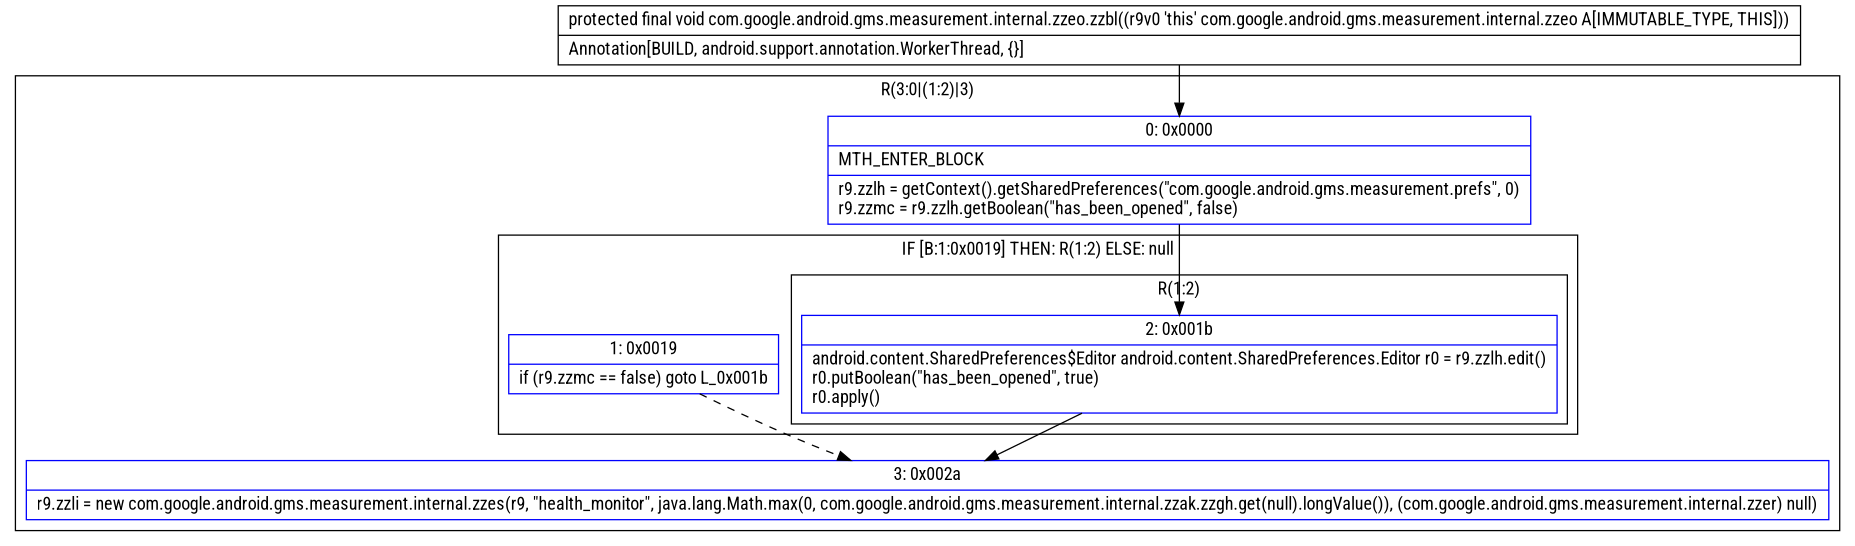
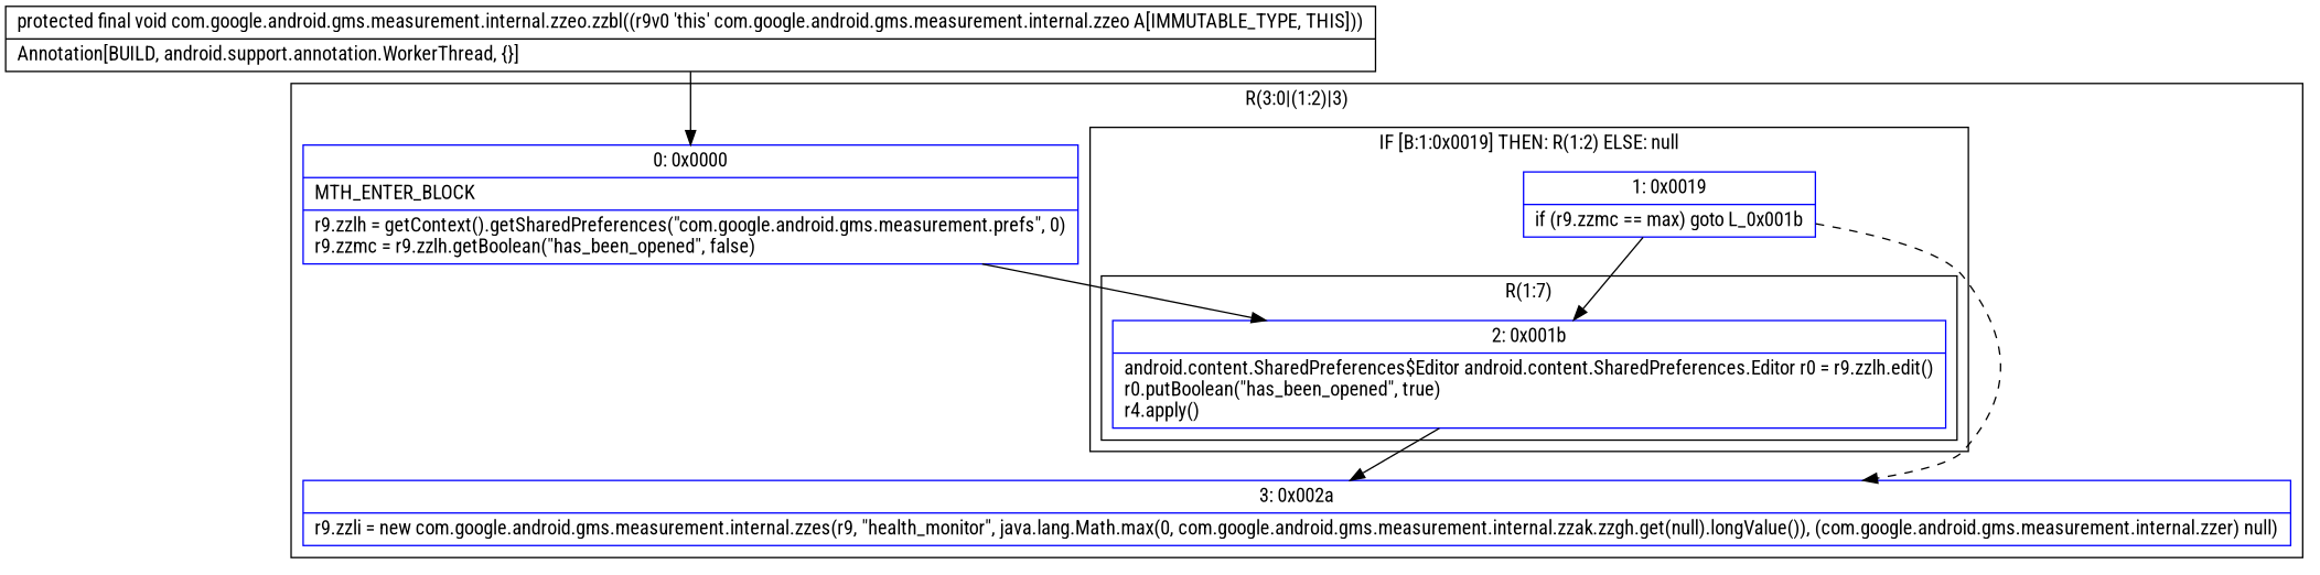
  digraph {
    fontname="Roboto Condensed"
    node [color=blue fontname="Roboto Condensed" shape=record]
    edge [fontname="Roboto Condensed"]
-   n1 [label="{2\:\ 0x001b|android.content.SharedPreferences$Editor android.content.SharedPreferences.Editor r0 = r9.zzlh.edit()\lr0.putBoolean(\"has_been_opened\", true)\lr0.apply()\l}"]
-   n2 [label="{1\:\ 0x0019|if (r9.zzmc == false) goto L_0x001b\l}"]
+   n1 [label="{2\:\ 0x001b|android.content.SharedPreferences$Editor android.content.SharedPreferences.Editor r0 = r9.zzlh.edit()\lr0.putBoolean(\"has_been_opened\", true)\lr4.apply()\l}"]
+   n2 [label="{1\:\ 0x0019|if (r9.zzmc == max) goto L_0x001b\l}"]
    n3 [label="{0\:\ 0x0000|MTH_ENTER_BLOCK\l|r9.zzlh = getContext().getSharedPreferences(\"com.google.android.gms.measurement.prefs\", 0)\lr9.zzmc = r9.zzlh.getBoolean(\"has_been_opened\", false)\l}"]
    n4 [label="{3\:\ 0x002a|r9.zzli = new com.google.android.gms.measurement.internal.zzes(r9, \"health_monitor\", java.lang.Math.max(0, com.google.android.gms.measurement.internal.zzak.zzgh.get(null).longValue()), (com.google.android.gms.measurement.internal.zzer) null)\l}"]
    n5 [label="{protected final void com.google.android.gms.measurement.internal.zzeo.zzbl((r9v0 'this' com.google.android.gms.measurement.internal.zzeo A[IMMUTABLE_TYPE, THIS]))  | Annotation[BUILD, android.support.annotation.WorkerThread, \{\}]\l}" color=""]
    subgraph cluster_1 {
      label="R(3:0|(1:2)|3)"
      n3
      n4
      subgraph cluster_2 {
        label="IF [B:1:0x0019] THEN: R(1:2) ELSE: null"
        n2
        subgraph cluster_3 {
-         label="R(1:2)"
+         label="R(1:7)"
          n1
        }
      }
    }
    n1 -> n4
+   n2 -> n1
    n2 -> n4 [style=dashed]
    n3 -> n1
    n5 -> n3
  }
